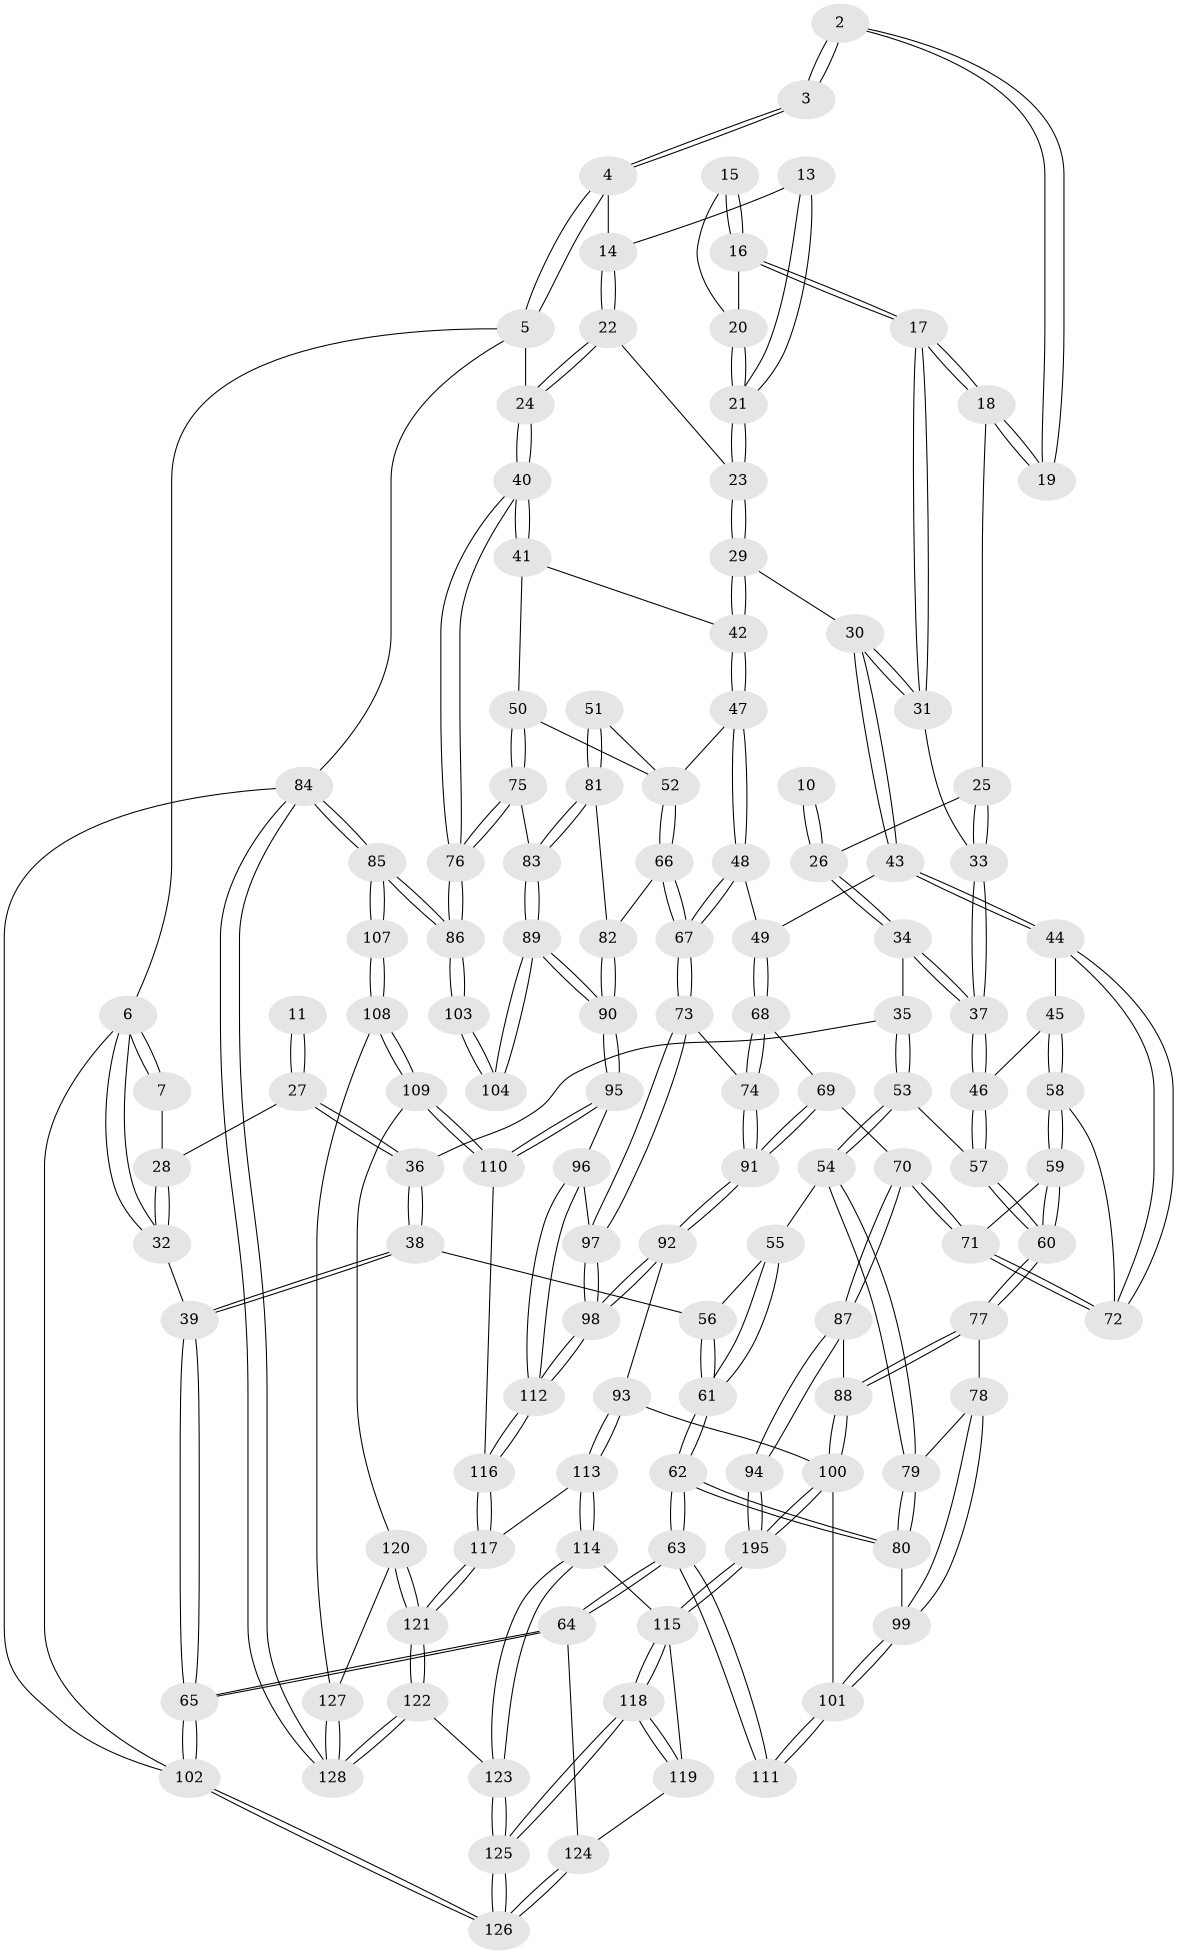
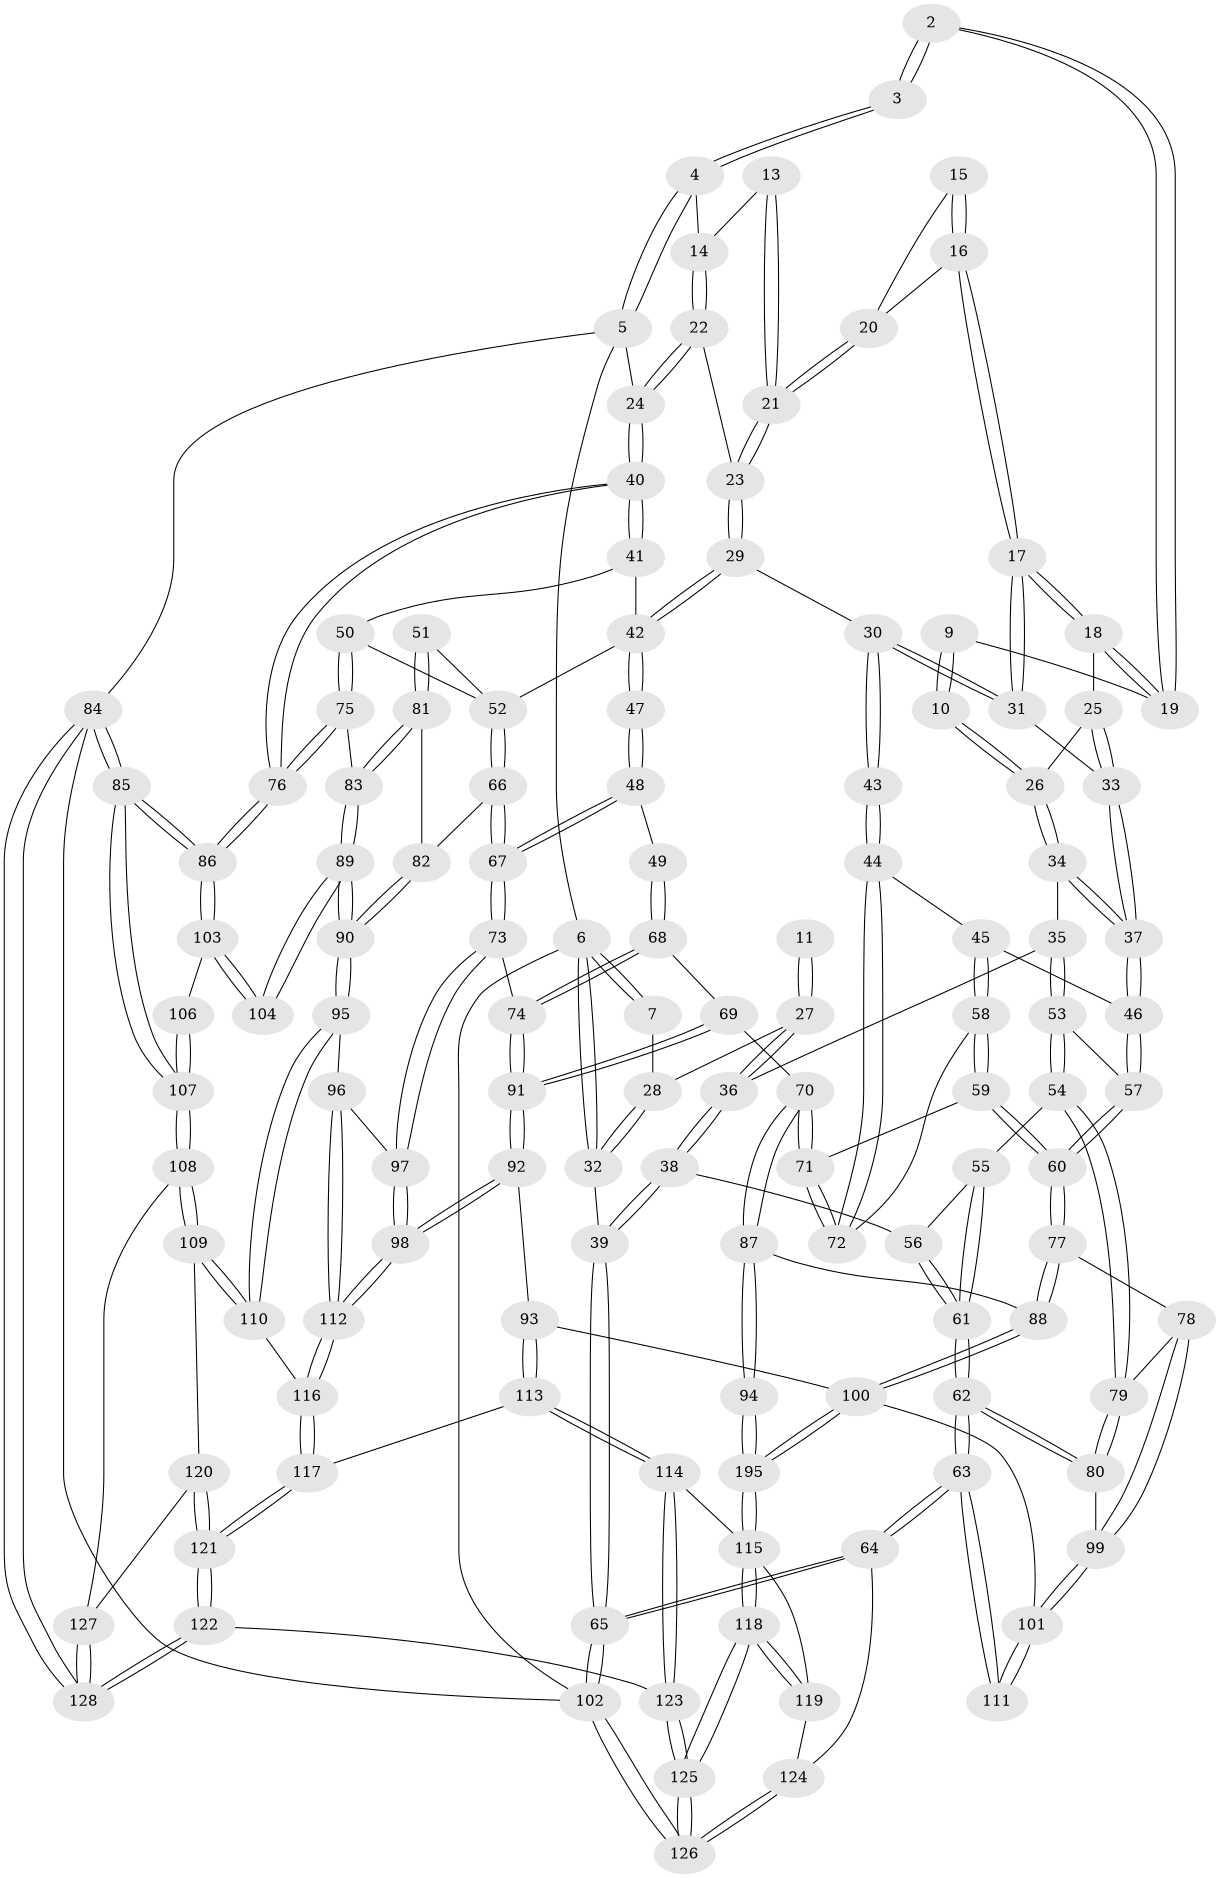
  graph {
    node [color=gray90 style=filled]
    2
    3
    19
+   9
    10
    4
    5
    14
    6
    24
    84
    22
    7
    32
    102
    40
    85
    128
    28
    39
    126
    11
    27
    26
    34
    36
    13
    21
    15
    16
    20
    23
    17
    18
    31
    25
    33
    29
    30
    42
    41
    76
    37
    35
    38
    43
    47
    44
    49
    65
    46
    53
    57
    54
    56
    61
    50
    86
    52
    75
    48
    45
    72
    68
    58
    59
    60
    67
    66
    73
    69
    74
    51
    81
    83
    82
    55
    79
    80
    62
    77
    71
    78
    88
    63
    64
    111
    99
    124
    90
    97
    70
    91
    87
    92
    94
    98
    89
    103
    100
    101
    95
    104
    107
    108
+   106
    n107 [label=195]
    96
    110
    93
    113
    112
    114
    117
    115
    116
    119
    118
    109
    127
    120
    121
    123
    125
    122
    2 -- 3
    2 -- 3
    2 -- 19
    2 -- 19
    3 -- 4
    3 -- 4
+   9 -- 19
+   9 -- 10
+   9 -- 10
    10 -- 26
    10 -- 26
    4 -- 5
    4 -- 5
    4 -- 14
    5 -- 6
    5 -- 24
    5 -- 84
    14 -- 22
    14 -- 22
    6 -- 7
    6 -- 7
    6 -- 32
    6 -- 32
    6 -- 102
    24 -- 40
    24 -- 40
    84 -- 102
    84 -- 85
    84 -- 85
    84 -- 128
    84 -- 128
    22 -- 24
    22 -- 24
    22 -- 23
    7 -- 28
    32 -- 39
    102 -- 126
    102 -- 126
    40 -- 41
    40 -- 41
    40 -- 76
    40 -- 76
    85 -- 86
    85 -- 86
    85 -- 107
    85 -- 107
    28 -- 32
    28 -- 32
    39 -- 65
    39 -- 65
    11 -- 27
    11 -- 27
    27 -- 28
    27 -- 36
    27 -- 36
    26 -- 34
    26 -- 34
    34 -- 37
    34 -- 37
    34 -- 35
    36 -- 38
    36 -- 38
    13 -- 14
    13 -- 21
    13 -- 21
    21 -- 23
    21 -- 23
    15 -- 16
    15 -- 16
    15 -- 20
    16 -- 20
    16 -- 17
    16 -- 17
    20 -- 21
    20 -- 21
    23 -- 29
    23 -- 29
    17 -- 18
    17 -- 18
    17 -- 31
    17 -- 31
    18 -- 19
    18 -- 19
    18 -- 25
    31 -- 33
    25 -- 26
    25 -- 33
    25 -- 33
    33 -- 37
    33 -- 37
    29 -- 30
    29 -- 42
    29 -- 42
    30 -- 31
    30 -- 31
    30 -- 43
    30 -- 43
    42 -- 47
    42 -- 47
    41 -- 42
    41 -- 50
    76 -- 86
    76 -- 86
    37 -- 46
    37 -- 46
    35 -- 36
    35 -- 53
    35 -- 53
    38 -- 39
    38 -- 39
    38 -- 56
    43 -- 44
    43 -- 44
-   43 -- 49
-   47 -- 52
+   42 -- 52
    47 -- 48
    47 -- 48
    44 -- 45
    44 -- 72
    44 -- 72
    49 -- 68
    49 -- 68
    65 -- 102
    65 -- 102
    46 -- 57
    46 -- 57
    53 -- 57
    53 -- 54
    53 -- 54
    57 -- 60
    57 -- 60
    54 -- 55
    54 -- 79
    54 -- 79
    56 -- 61
    56 -- 61
    61 -- 62
    61 -- 62
    50 -- 52
    50 -- 75
    50 -- 75
    86 -- 103
    86 -- 103
    52 -- 66
    52 -- 66
    75 -- 76
    75 -- 76
    75 -- 83
    48 -- 49
    48 -- 67
    48 -- 67
    45 -- 46
    45 -- 58
    45 -- 58
    68 -- 69
    68 -- 74
    68 -- 74
    58 -- 72
    58 -- 59
    58 -- 59
    59 -- 60
    59 -- 60
    59 -- 71
    60 -- 77
    60 -- 77
    67 -- 73
    67 -- 73
    66 -- 67
    66 -- 67
    66 -- 82
    73 -- 74
    73 -- 97
    73 -- 97
    69 -- 70
    69 -- 91
    69 -- 91
    74 -- 91
    74 -- 91
    51 -- 52
    51 -- 81
    51 -- 81
    81 -- 83
    81 -- 83
    81 -- 82
    83 -- 89
    83 -- 89
    82 -- 90
    82 -- 90
    55 -- 56
    55 -- 61
    55 -- 61
    79 -- 80
    79 -- 80
    80 -- 99
    62 -- 80
    62 -- 80
    62 -- 63
    62 -- 63
    77 -- 78
    77 -- 88
    77 -- 88
    71 -- 72
    71 -- 72
    78 -- 79
    78 -- 99
    78 -- 99
    88 -- 100
    88 -- 100
    63 -- 64
    63 -- 64
    63 -- 111
    63 -- 111
    64 -- 65
    64 -- 65
    64 -- 124
    99 -- 101
    99 -- 101
    124 -- 126
    124 -- 126
    90 -- 95
    90 -- 95
    97 -- 98
    97 -- 98
    70 -- 71
    70 -- 71
    70 -- 87
    70 -- 87
    91 -- 92
    91 -- 92
    87 -- 88
    87 -- 94
    87 -- 94
    92 -- 98
    92 -- 98
    92 -- 93
    94 -- n107
    94 -- n107
    98 -- 112
    98 -- 112
    89 -- 90
    89 -- 90
    89 -- 104
    89 -- 104
    103 -- 104
    103 -- 104
+   103 -- 106
    100 -- 101
    100 -- n107
    100 -- n107
    101 -- 111
    101 -- 111
    95 -- 96
    95 -- 110
    95 -- 110
    107 -- 108
    107 -- 108
    108 -- 109
    108 -- 109
    108 -- 127
+   106 -- 107
+   106 -- 107
    n107 -- 115
    n107 -- 115
    96 -- 97
    96 -- 112
    96 -- 112
    110 -- 116
    93 -- 100
    93 -- 113
    93 -- 113
    113 -- 114
    113 -- 114
    113 -- 117
    112 -- 116
    112 -- 116
    114 -- 115
    114 -- 123
    114 -- 123
    117 -- 121
    117 -- 121
    115 -- 119
    115 -- 118
    115 -- 118
    116 -- 117
    116 -- 117
    119 -- 124
    118 -- 119
    118 -- 119
    118 -- 125
    118 -- 125
    109 -- 110
    109 -- 110
    109 -- 120
    127 -- 128
    127 -- 128
    120 -- 127
    120 -- 121
    120 -- 121
    121 -- 122
    121 -- 122
    123 -- 125
    123 -- 125
    125 -- 126
    125 -- 126
    122 -- 128
    122 -- 128
    122 -- 123
  }
